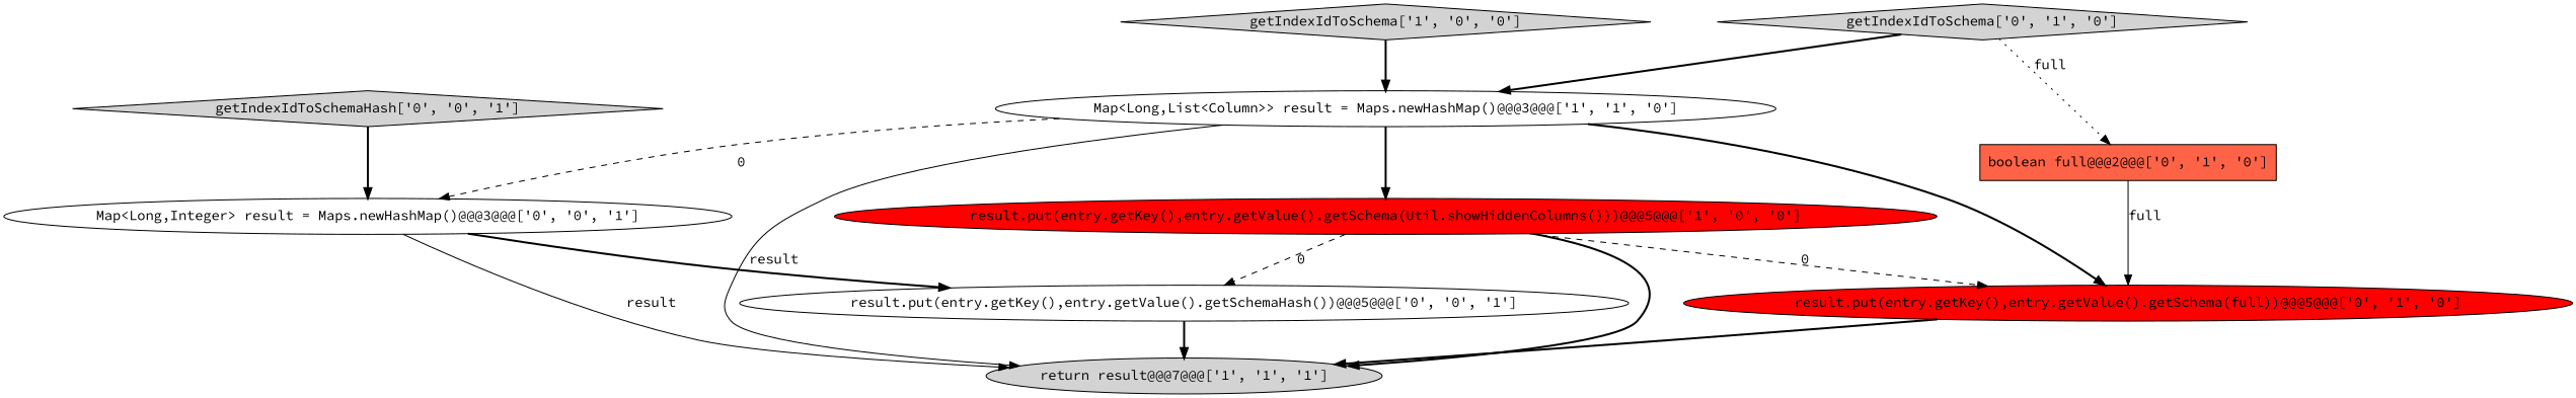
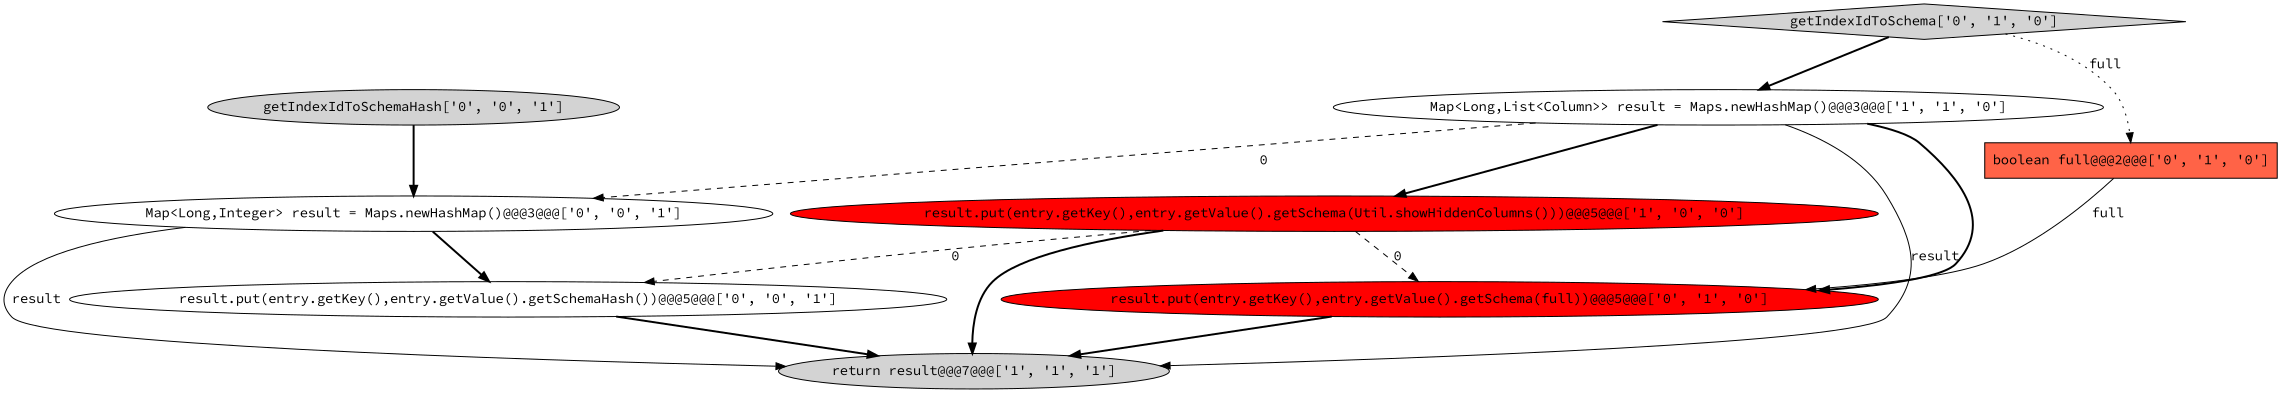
  digraph {
    fontname="Source Code Pro"
    node [fillcolor=lightgray fontname="Source Code Pro" shape=ellipse style=filled]
    edge [fontname="Source Code Pro" style=bold]
    n1 [fillcolor=red label="result.put(entry.getKey(),entry.getValue().getSchema(Util.showHiddenColumns()))@@@5@@@['1', '0', '0']"]
    n2 [label="return result@@@7@@@['1', '1', '1']"]
    n3 [fillcolor=red label="result.put(entry.getKey(),entry.getValue().getSchema(full))@@@5@@@['0', '1', '0']"]
    n4 [fillcolor=white label="result.put(entry.getKey(),entry.getValue().getSchemaHash())@@@5@@@['0', '0', '1']"]
    n5 [fillcolor=white label="Map<Long,List<Column>> result = Maps.newHashMap()@@@3@@@['1', '1', '0']"]
    n6 [fillcolor=white label="Map<Long,Integer> result = Maps.newHashMap()@@@3@@@['0', '0', '1']"]
-   n7 [label="getIndexIdToSchemaHash['0', '0', '1']" shape=diamond]
+   n7 [label="getIndexIdToSchemaHash['0', '0', '1']"]
    n8 [label="getIndexIdToSchema['0', '1', '0']" shape=diamond]
    n9 [fillcolor=tomato label="boolean full@@@2@@@['0', '1', '0']" shape=box]
-   n10 [label="getIndexIdToSchema['1', '0', '0']" shape=diamond]
    n1 -> n2
    n1 -> n3 [label=0 style=dashed]
    n1 -> n4 [label=0 style=dashed]
    n3 -> n2
    n4 -> n2
    n5 -> n1
    n5 -> n2 [label=result style=solid]
    n5 -> n3
    n5 -> n6 [label=0 style=dashed]
    n6 -> n2 [label=result style=solid]
    n6 -> n4
    n7 -> n6
    n8 -> n5
    n8 -> n9 [label=full style=dotted]
    n9 -> n3 [label=full style=solid]
-   n10 -> n5
  }
